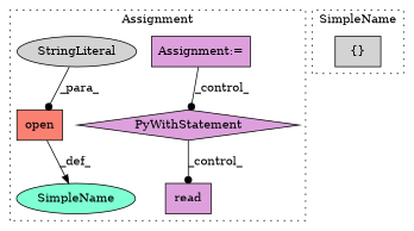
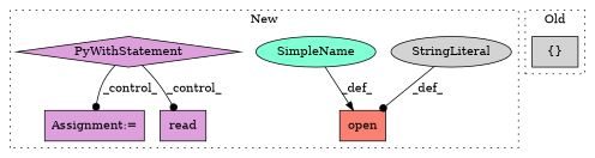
  digraph {
    node [a=32 fillcolor=plum shape=box style=filled]
    edge [arrowhead=dot]
    n1 [l=6 label=read s=1136]
    n2 [a=7 l=1 label="Assignment:=" s=1133]
    n3 [a=42 fillcolor=aquamarine label=SimpleName shape=ellipse]
    n4 [a=104 l="10,2" label=PyWithStatement s="1020,1091" shape=diamond]
    n5 [fillcolor=salmon l="5,1" label=open s="1030,1090"]
    n6 [a=45 fillcolor=lightgrey l=3 label=StringLiteral s=1087 shape=ellipse]
    n7 [a=4 fillcolor=lightgrey l="1,1" label="{}" s="3137,3263"]
    subgraph cluster_1 {
-     label=Assignment
+     label=New
      style=dotted
      n1
      n2
      n3
      n4
      n5
      n6
    }
    subgraph cluster_2 {
-     label=SimpleName
+     label=Old
      style=dotted
      n7
    }
    n4 -> n1 [label=_control_]
-   n2 -> n4 [label=_control_]
-   n5 -> n3 [arrowhead=normal label=_def_]
-   n6 -> n5 [label=_para_]
+   n4 -> n2 [label=_control_]
+   n3 -> n5 [arrowhead=normal label=_def_]
+   n6 -> n5 [label=_def_]
  }
